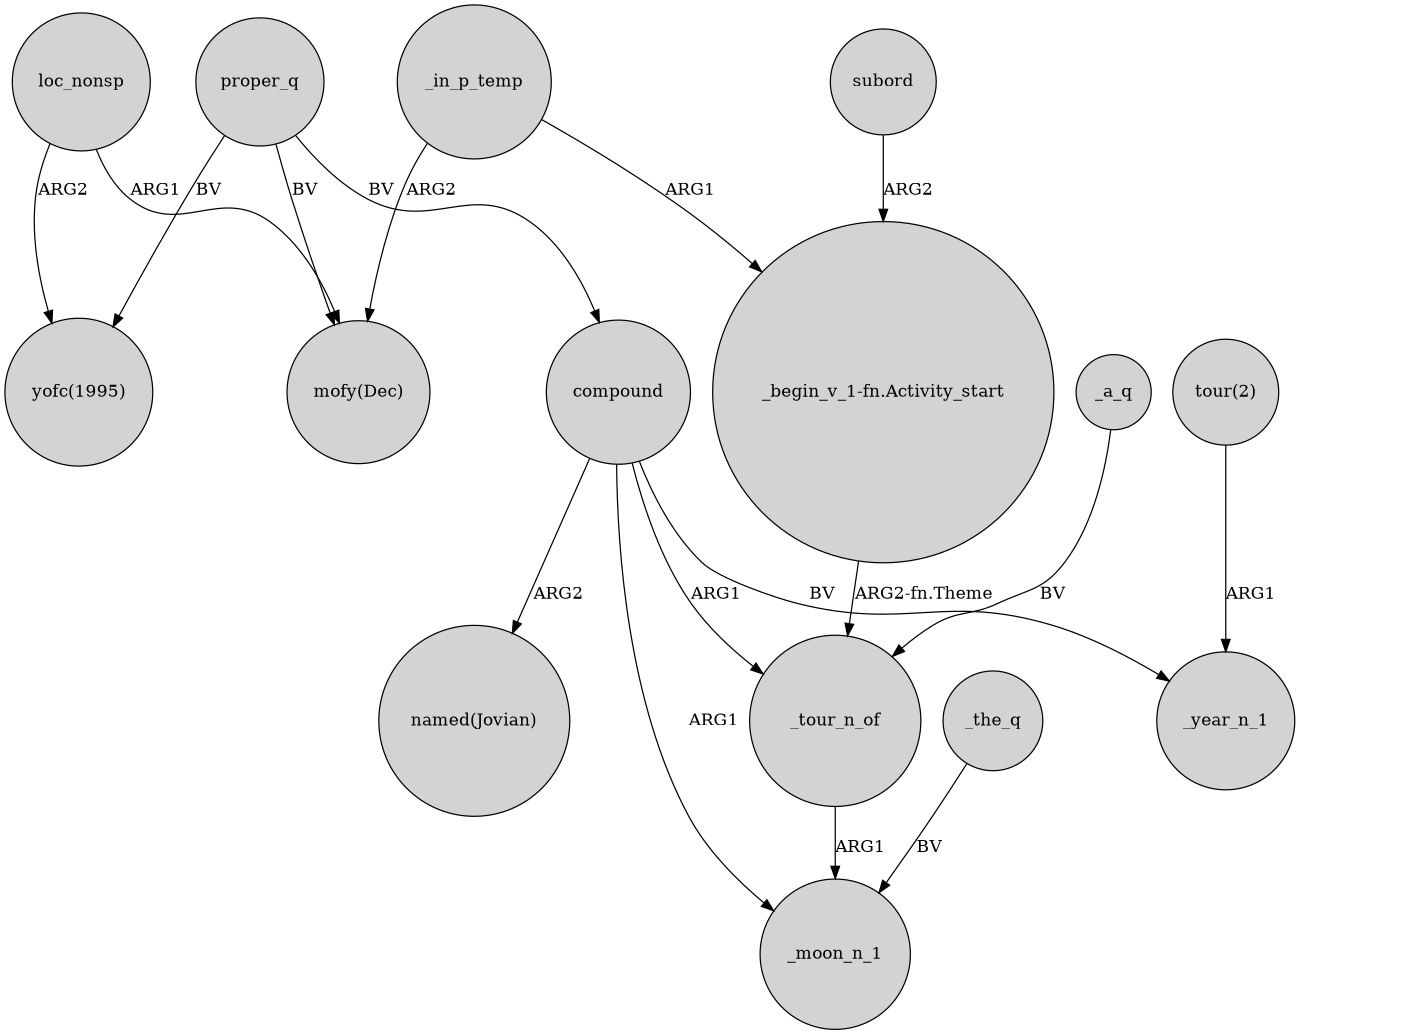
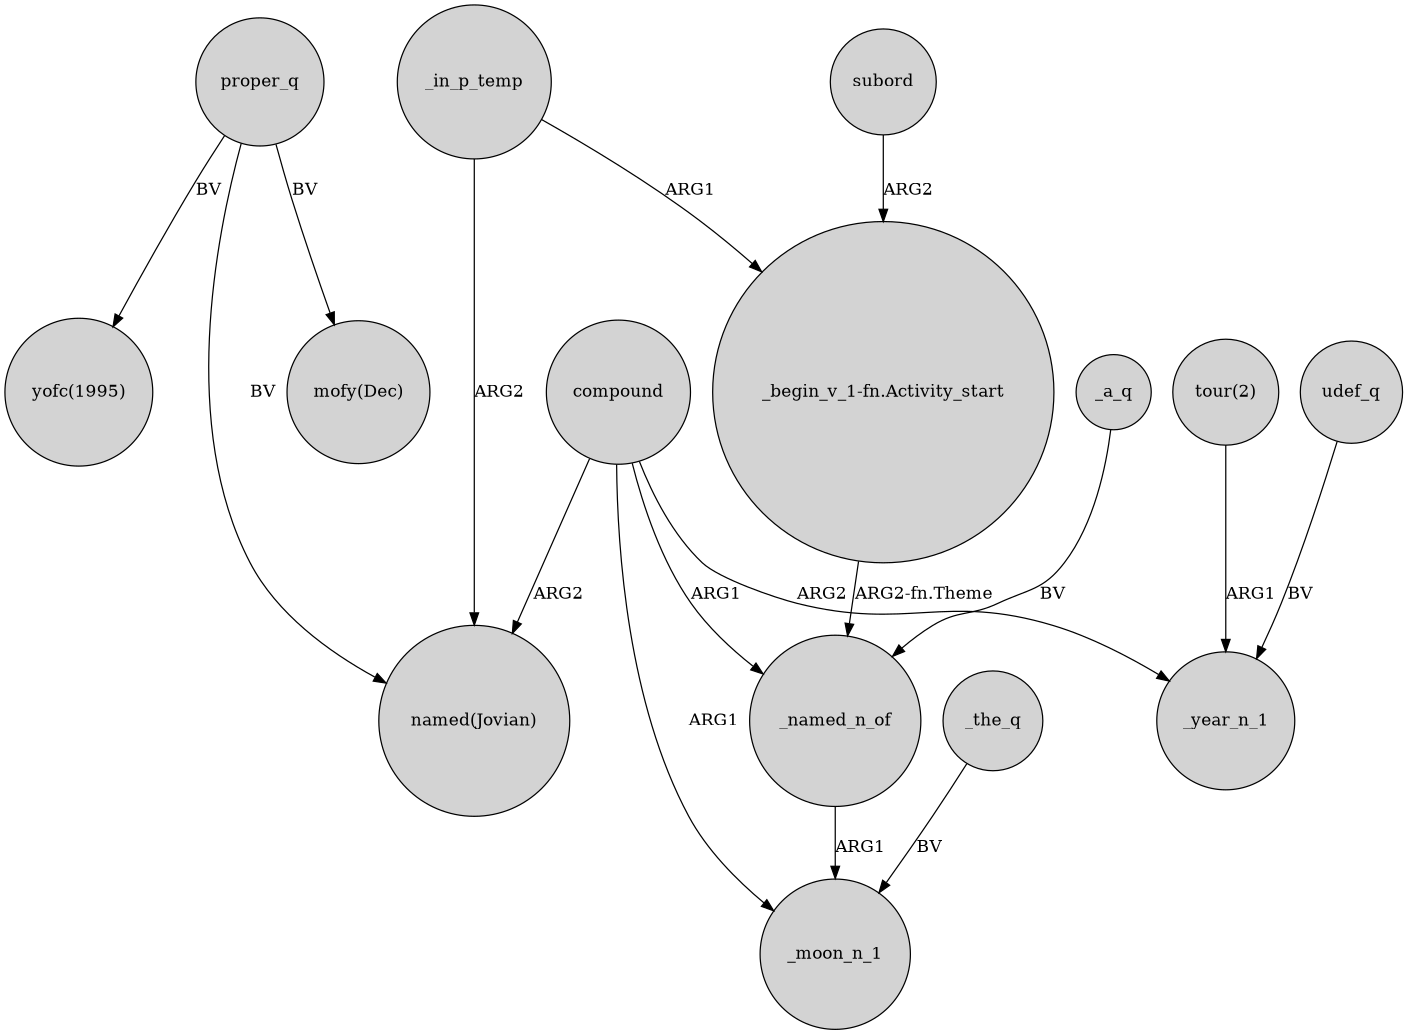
  digraph {
    node [shape=circle style=filled]
-   loc_nonsp
    "yofc(1995)"
    "mofy(Dec)"
    compound
-   _tour_n_of
+   _tour_n_of [label=_named_n_of]
    _moon_n_1
    "named(Jovian)"
    _year_n_1
    "_begin_v_1-fn.Activity_start"
    proper_q
    _the_q
    _in_p_temp
    _a_q
    n14 [label="tour(2)"]
    subord
-   loc_nonsp -> "yofc(1995)" [label=ARG2]
-   loc_nonsp -> "mofy(Dec)" [label=ARG1]
+   udef_q
    compound -> _tour_n_of [label=ARG1]
    compound -> _moon_n_1 [label=ARG1]
    compound -> "named(Jovian)" [label=ARG2]
-   compound -> _year_n_1 [label=BV]
+   compound -> _year_n_1 [label=ARG2]
    _tour_n_of -> _moon_n_1 [label=ARG1]
    "_begin_v_1-fn.Activity_start" -> _tour_n_of [label="ARG2-fn.Theme"]
    proper_q -> "yofc(1995)" [label=BV]
    proper_q -> "mofy(Dec)" [label=BV]
-   proper_q -> compound [label=BV]
+   proper_q -> "named(Jovian)" [label=BV]
    _the_q -> _moon_n_1 [label=BV]
-   _in_p_temp -> "mofy(Dec)" [label=ARG2]
+   _in_p_temp -> "named(Jovian)" [label=ARG2]
    _in_p_temp -> "_begin_v_1-fn.Activity_start" [label=ARG1]
    _a_q -> _tour_n_of [label=BV]
    n14 -> _year_n_1 [label=ARG1]
    subord -> "_begin_v_1-fn.Activity_start" [label=ARG2]
+   udef_q -> _year_n_1 [label=BV]
  }
